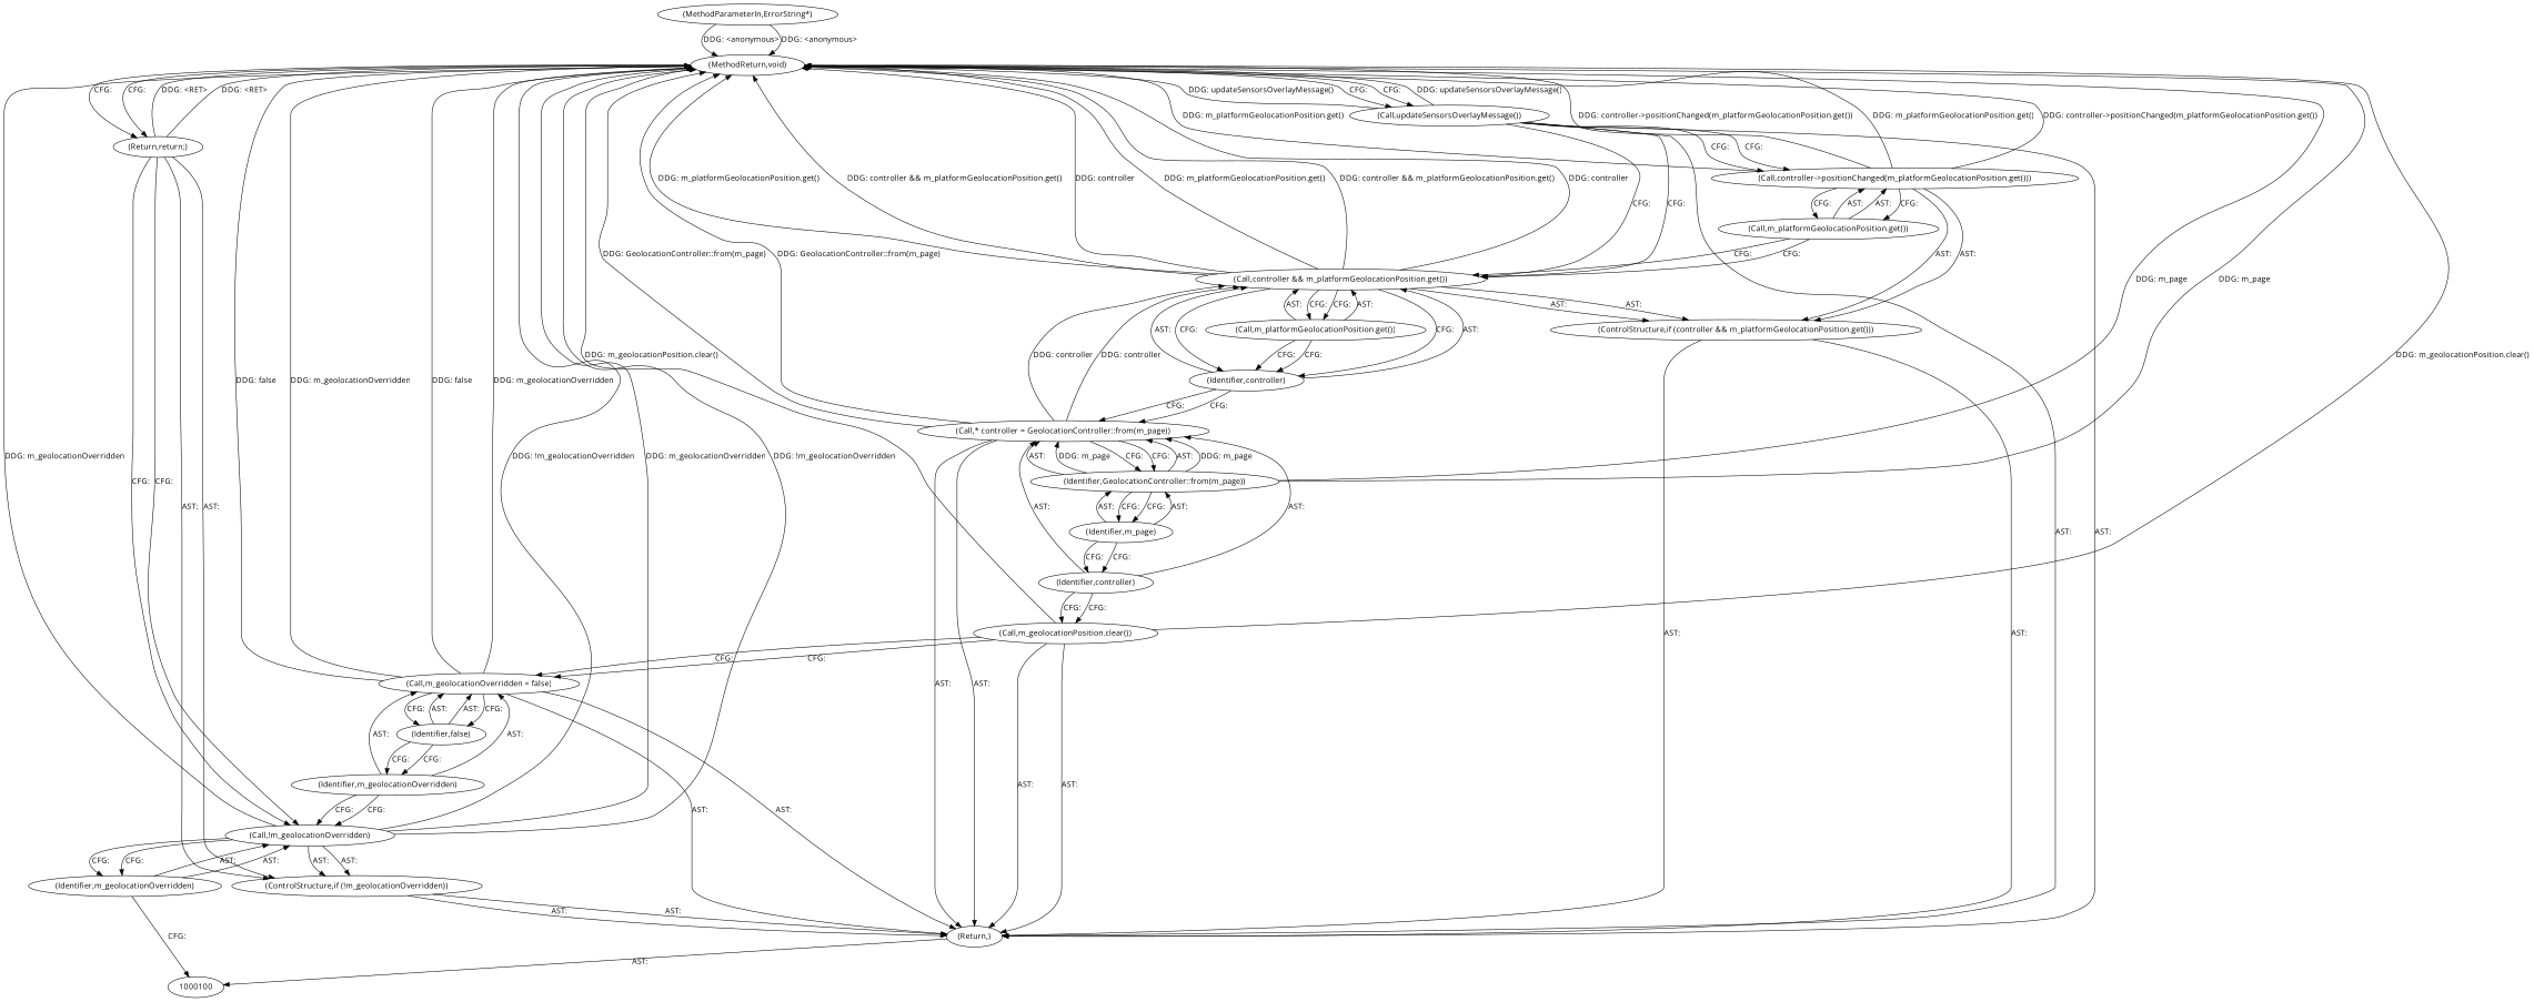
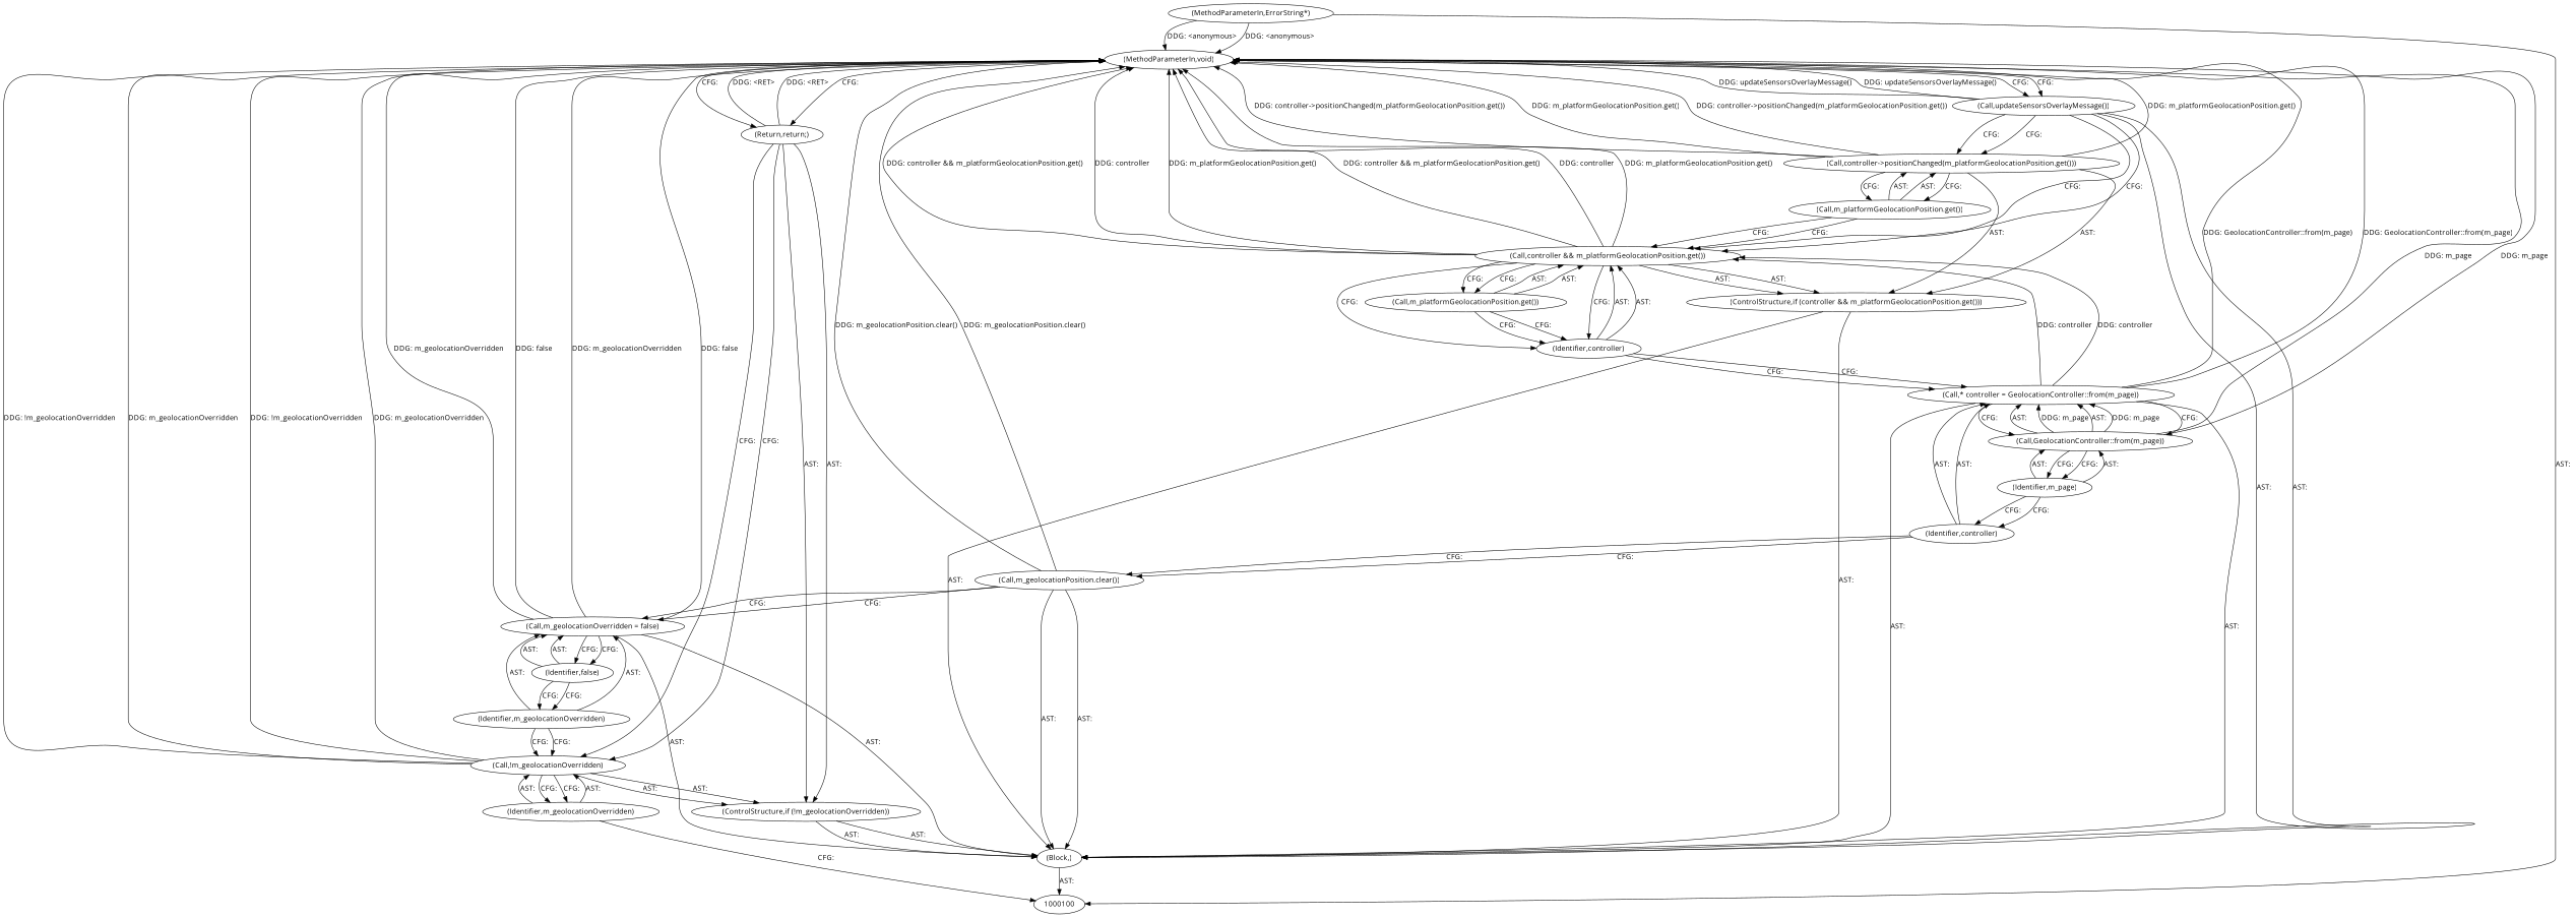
  digraph {
    fontname="Open Sans"
    node [fontname="Open Sans"]
    edge [fontname="Open Sans"]
-   n1 [label="(MethodReturn,void)"]
+   n1 [label="(MethodParameterIn,void)"]
    n2 [label="(Call,updateSensorsOverlayMessage())"]
    n3 [label="(Return,return;)"]
    n4 [label="(Call,controller->positionChanged(m_platformGeolocationPosition.get()))"]
    n5 [label="(Call,controller && m_platformGeolocationPosition.get())"]
-   n6 [label="(Return,)"]
+   n6 [label="(Block,)"]
    n7 [label="(ControlStructure,if (!m_geolocationOverridden))"]
    n8 [label="(Call,!m_geolocationOverridden)"]
    n9 [label="(MethodParameterIn,ErrorString*)"]
    1000100
    n11 [label="(Call,m_platformGeolocationPosition.get())"]
    n12 [label="(ControlStructure,if (controller && m_platformGeolocationPosition.get()))"]
    n13 [label="(Call,m_platformGeolocationPosition.get())"]
    n14 [label="(Identifier,controller)"]
    n15 [label="(Identifier,m_geolocationOverridden)"]
    n16 [label="(Identifier,false)"]
    n17 [label="(Call,m_geolocationOverridden = false)"]
    n18 [label="(Identifier,m_geolocationOverridden)"]
    n19 [label="(Call,m_geolocationPosition.clear())"]
    n20 [label="(Call,* controller = GeolocationController::from(m_page))"]
-   n21 [label="(Identifier,GeolocationController::from(m_page))"]
+   n21 [label="(Call,GeolocationController::from(m_page))"]
    n22 [label="(Identifier,m_page)"]
    n23 [label="(Identifier,controller)"]
    n1 -> n2 [label="CFG: "]
    n1 -> n2 [label="CFG: "]
    n1 -> n3 [label="CFG: "]
    n1 -> n3 [label="CFG: "]
    n2 -> n1 [label="DDG: updateSensorsOverlayMessage()"]
    n2 -> n1 [label="DDG: updateSensorsOverlayMessage()"]
    n2 -> n4 [label="CFG: "]
    n2 -> n4 [label="CFG: "]
    n2 -> n5 [label="CFG: "]
    n2 -> n5 [label="CFG: "]
    n2 -> n6 [label="AST: "]
    n2 -> n6 [label="AST: "]
    n3 -> n1 [label="DDG: <RET>"]
    n3 -> n1 [label="DDG: <RET>"]
    n3 -> n7 [label="AST: "]
    n3 -> n7 [label="AST: "]
    n3 -> n8 [label="CFG: "]
    n3 -> n8 [label="CFG: "]
    n4 -> n1 [label="DDG: m_platformGeolocationPosition.get()"]
    n4 -> n1 [label="DDG: controller->positionChanged(m_platformGeolocationPosition.get())"]
    n4 -> n1 [label="DDG: m_platformGeolocationPosition.get()"]
    n4 -> n1 [label="DDG: controller->positionChanged(m_platformGeolocationPosition.get())"]
    n4 -> n11 [label="CFG: "]
    n4 -> n11 [label="CFG: "]
    n4 -> n12 [label="AST: "]
    n4 -> n12 [label="AST: "]
    n5 -> n1 [label="DDG: controller && m_platformGeolocationPosition.get()"]
    n5 -> n1 [label="DDG: controller"]
    n5 -> n1 [label="DDG: m_platformGeolocationPosition.get()"]
    n5 -> n1 [label="DDG: controller && m_platformGeolocationPosition.get()"]
    n5 -> n1 [label="DDG: controller"]
    n5 -> n1 [label="DDG: m_platformGeolocationPosition.get()"]
    n5 -> n12 [label="AST: "]
    n5 -> n12 [label="AST: "]
    n5 -> n13 [label="CFG: "]
    n5 -> n13 [label="CFG: "]
    n5 -> n14 [label="CFG: "]
    n5 -> n14 [label="CFG: "]
    n6 -> 1000100 [label="AST: "]
    n7 -> n6 [label="AST: "]
    n7 -> n6 [label="AST: "]
    n8 -> n1 [label="DDG: !m_geolocationOverridden"]
    n8 -> n1 [label="DDG: m_geolocationOverridden"]
    n8 -> n1 [label="DDG: !m_geolocationOverridden"]
    n8 -> n1 [label="DDG: m_geolocationOverridden"]
    n8 -> n7 [label="AST: "]
    n8 -> n7 [label="AST: "]
    n8 -> n15 [label="CFG: "]
    n8 -> n15 [label="CFG: "]
    n9 -> n1 [label="DDG: <anonymous>"]
    n9 -> n1 [label="DDG: <anonymous>"]
+   n9 -> 1000100 [label="AST: "]
    n11 -> n4 [label="AST: "]
    n11 -> n4 [label="AST: "]
    n11 -> n5 [label="CFG: "]
    n11 -> n5 [label="CFG: "]
    n12 -> n6 [label="AST: "]
    n12 -> n6 [label="AST: "]
    n13 -> n5 [label="AST: "]
    n13 -> n5 [label="AST: "]
    n13 -> n14 [label="CFG: "]
    n13 -> n14 [label="CFG: "]
    n14 -> n5 [label="AST: "]
    n14 -> n5 [label="AST: "]
    n14 -> n20 [label="CFG: "]
    n14 -> n20 [label="CFG: "]
    n15 -> n8 [label="AST: "]
    n15 -> n8 [label="AST: "]
    n15 -> 1000100 [label="CFG: "]
    n16 -> n17 [label="AST: "]
    n16 -> n17 [label="AST: "]
    n16 -> n18 [label="CFG: "]
    n16 -> n18 [label="CFG: "]
    n17 -> n1 [label="DDG: m_geolocationOverridden"]
    n17 -> n1 [label="DDG: false"]
    n17 -> n1 [label="DDG: m_geolocationOverridden"]
    n17 -> n1 [label="DDG: false"]
    n17 -> n6 [label="AST: "]
    n17 -> n6 [label="AST: "]
    n17 -> n16 [label="CFG: "]
    n17 -> n16 [label="CFG: "]
    n18 -> n8 [label="CFG: "]
    n18 -> n8 [label="CFG: "]
    n18 -> n17 [label="AST: "]
    n18 -> n17 [label="AST: "]
    n19 -> n1 [label="DDG: m_geolocationPosition.clear()"]
    n19 -> n1 [label="DDG: m_geolocationPosition.clear()"]
    n19 -> n6 [label="AST: "]
    n19 -> n6 [label="AST: "]
    n19 -> n17 [label="CFG: "]
    n19 -> n17 [label="CFG: "]
    n20 -> n1 [label="DDG: GeolocationController::from(m_page)"]
    n20 -> n1 [label="DDG: GeolocationController::from(m_page)"]
    n20 -> n5 [label="DDG: controller"]
    n20 -> n5 [label="DDG: controller"]
    n20 -> n6 [label="AST: "]
    n20 -> n6 [label="AST: "]
    n20 -> n21 [label="CFG: "]
    n20 -> n21 [label="CFG: "]
    n21 -> n1 [label="DDG: m_page"]
    n21 -> n1 [label="DDG: m_page"]
    n21 -> n20 [label="AST: "]
    n21 -> n20 [label="DDG: m_page"]
    n21 -> n20 [label="AST: "]
    n21 -> n20 [label="DDG: m_page"]
    n21 -> n22 [label="CFG: "]
    n21 -> n22 [label="CFG: "]
    n22 -> n21 [label="AST: "]
    n22 -> n21 [label="AST: "]
    n22 -> n23 [label="CFG: "]
    n22 -> n23 [label="CFG: "]
    n23 -> n19 [label="CFG: "]
    n23 -> n19 [label="CFG: "]
    n23 -> n20 [label="AST: "]
    n23 -> n20 [label="AST: "]
  }
